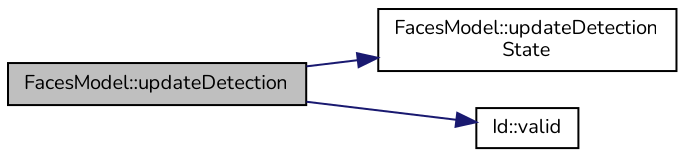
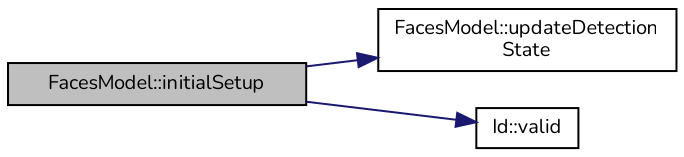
  digraph {
    fontname=Nunito
    rankdir=LR
    node [color=black fillcolor=white fontname=Nunito fontsize=10 shape=record style=filled]
    edge [color=midnightblue fontname=Nunito fontsize=10 labelfontname=Helvetica labelfontsize=10 style=solid]
-   n1 [fillcolor=grey75 fontcolor=black height=0.2 label="FacesModel::updateDetection" width=0.4]
+   n1 [fillcolor=grey75 fontcolor=black height=0.2 label="FacesModel::initialSetup" width=0.4]
    n2 [height=0.2 label="FacesModel::updateDetection\lState" width=0.4]
    n3 [height=0.2 label="Id::valid" width=0.4]
    n1 -> n2
    n1 -> n3
  }
